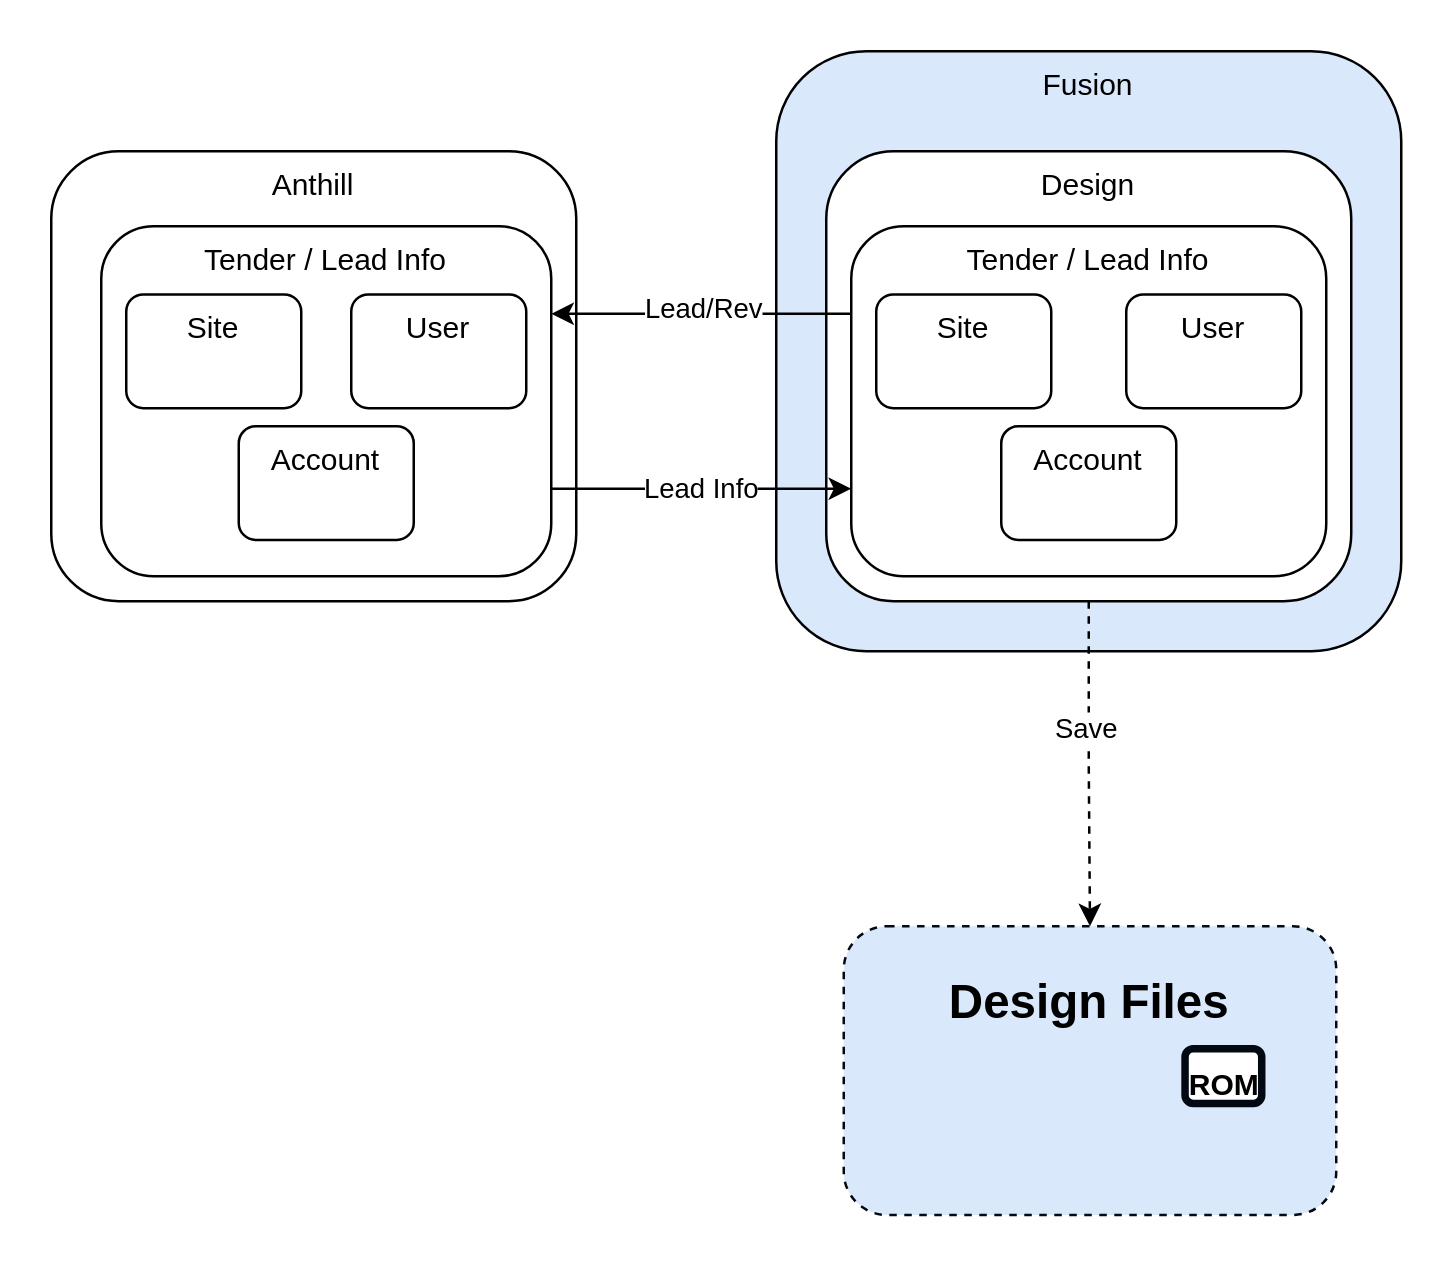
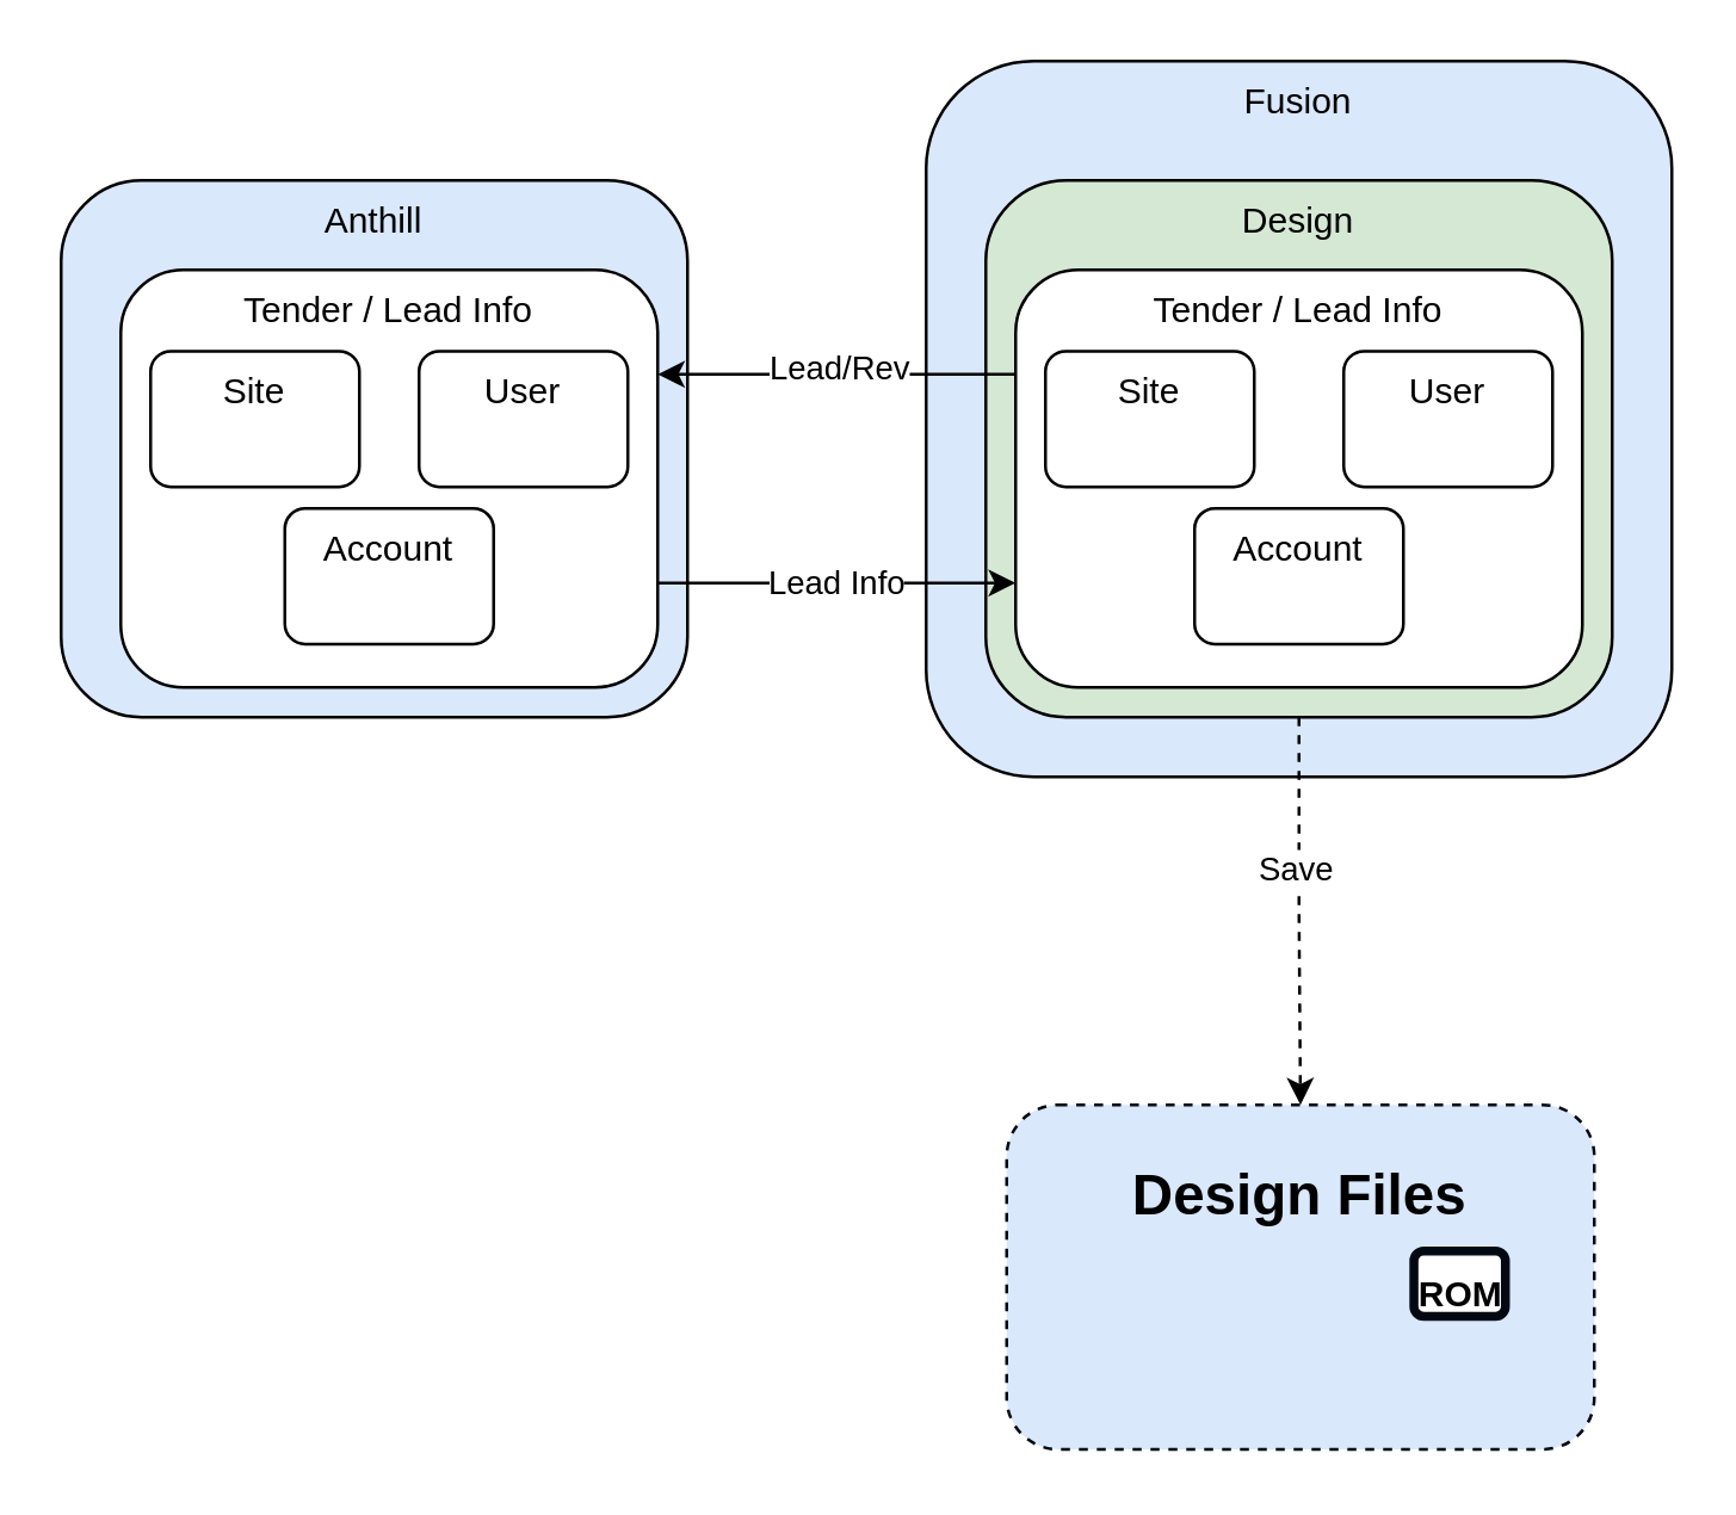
  <mxCell id="0" />
  <mxCell id="1" parent="0" />
  <mxCell id="2" value="Fusion" style="rounded=1;whiteSpace=wrap;html=1;verticalAlign=top;fillColor=#dae8fc;" vertex="1" parent="1"><mxGeometry x="310" y="20" width="250" height="240" as="geometry" /></mxCell>
- <mxCell id="3" value="Anthill" style="rounded=1;whiteSpace=wrap;html=1;verticalAlign=top;" parent="1" vertex="1"><mxGeometry x="20" y="60" width="210" height="180" as="geometry" /></mxCell>
+ <mxCell id="3" value="Anthill" style="rounded=1;whiteSpace=wrap;html=1;verticalAlign=top;fillColor=#dae8fc;" parent="1" vertex="1"><mxGeometry x="20" y="60" width="210" height="180" as="geometry" /></mxCell>
  <mxCell id="4" value="Tender / Lead Info" style="rounded=1;whiteSpace=wrap;html=1;verticalAlign=top;" parent="1" vertex="1"><mxGeometry x="40" y="90" width="180" height="140" as="geometry" /></mxCell>
  <mxCell id="5" style="edgeStyle=orthogonalEdgeStyle;rounded=0;orthogonalLoop=1;jettySize=auto;html=1;exitX=0.5;exitY=1;exitDx=0;exitDy=0;dashed=1;" edge="1" parent="1" source="7" target="10"><mxGeometry relative="1" as="geometry" /></mxCell>
  <mxCell id="6" value="Save" style="edgeLabel;html=1;align=center;verticalAlign=middle;resizable=0;points=[];" vertex="1" connectable="0" parent="5"><mxGeometry x="-0.235" y="-2" relative="1" as="geometry"><mxPoint as="offset" /></mxGeometry></mxCell>
- <mxCell id="7" value="Design" style="rounded=1;whiteSpace=wrap;html=1;verticalAlign=top;" parent="1" vertex="1"><mxGeometry x="330" y="60" width="210" height="180" as="geometry" /></mxCell>
+ <mxCell id="7" value="Design" style="rounded=1;whiteSpace=wrap;html=1;verticalAlign=top;fillColor=#d5e8d4;" parent="1" vertex="1"><mxGeometry x="330" y="60" width="210" height="180" as="geometry" /></mxCell>
  <mxCell id="8" value="Tender / Lead Info" style="rounded=1;whiteSpace=wrap;html=1;verticalAlign=top;" parent="1" vertex="1"><mxGeometry x="340" y="90" width="190" height="140" as="geometry" /></mxCell>
  <mxCell id="9" value="" style="group" parent="1" vertex="1" connectable="0"><mxGeometry x="337" y="370" width="197" height="115.49" as="geometry" /></mxCell>
  <mxCell id="10" value="&lt;b&gt;&lt;font style=&quot;font-size: 19px&quot;&gt;Design Files&lt;/font&gt;&lt;/b&gt;" style="rounded=1;whiteSpace=wrap;html=1;verticalAlign=top;strokeWidth=1;strokeColor=#020912;dashed=1;fontSize=32;fillColor=#dae8fc;" parent="9" vertex="1"><mxGeometry width="197" height="115.49" as="geometry" /></mxCell>
  <mxCell id="11" value="" style="shape=image;html=1;verticalAlign=top;verticalLabelPosition=bottom;labelBackgroundColor=#ffffff;imageAspect=0;aspect=fixed;image=https://cdn3.iconfinder.com/data/icons/dompicon-glyph-file-format-2/256/file-xml-format-type-128.png" parent="9" vertex="1"><mxGeometry x="72.578" y="42.24" width="43.305" height="43.305" as="geometry" /></mxCell>
  <mxCell id="12" value="" style="shape=image;html=1;verticalAlign=top;verticalLabelPosition=bottom;labelBackgroundColor=#ffffff;imageAspect=0;aspect=fixed;image=https://cdn3.iconfinder.com/data/icons/brands-applications/512/PDF-128.png" parent="9" vertex="1"><mxGeometry x="17.834" y="46.0" width="39.991" height="39.991" as="geometry" /></mxCell>
  <mxCell id="13" value="" style="shape=image;html=1;verticalAlign=top;verticalLabelPosition=bottom;labelBackgroundColor=#ffffff;imageAspect=0;aspect=fixed;image=https://cdn3.iconfinder.com/data/icons/dompicon-glyph-file-format-2/256/file-xml-format-type-128.png" parent="9" vertex="1"><mxGeometry x="126.524" y="40.37" width="43.305" height="43.305" as="geometry" /></mxCell>
  <mxCell id="14" value="&lt;b&gt;&lt;font style=&quot;font-size: 12px&quot;&gt;ROM&lt;/font&gt;&lt;/b&gt;" style="rounded=1;whiteSpace=wrap;html=1;verticalAlign=middle;strokeWidth=3;strokeColor=#020912;fontSize=20;direction=south;" parent="9" vertex="1"><mxGeometry x="136.524" y="49.01" width="30.669" height="21.86" as="geometry" /></mxCell>
  <mxCell id="15" value="Site" style="rounded=1;whiteSpace=wrap;html=1;verticalAlign=top;" parent="1" vertex="1"><mxGeometry x="50" y="117.26" width="70" height="45.49" as="geometry" /></mxCell>
  <mxCell id="16" value="User" style="rounded=1;whiteSpace=wrap;html=1;verticalAlign=top;" parent="1" vertex="1"><mxGeometry x="140" y="117.26" width="70" height="45.49" as="geometry" /></mxCell>
  <mxCell id="17" value="Account" style="rounded=1;whiteSpace=wrap;html=1;verticalAlign=top;" parent="1" vertex="1"><mxGeometry x="95" y="170" width="70" height="45.49" as="geometry" /></mxCell>
  <mxCell id="18" value="Site" style="rounded=1;whiteSpace=wrap;html=1;verticalAlign=top;" parent="1" vertex="1"><mxGeometry x="350" y="117.26" width="70" height="45.49" as="geometry" /></mxCell>
  <mxCell id="19" value="User" style="rounded=1;whiteSpace=wrap;html=1;verticalAlign=top;" parent="1" vertex="1"><mxGeometry x="450" y="117.26" width="70" height="45.49" as="geometry" /></mxCell>
  <mxCell id="20" value="Account" style="rounded=1;whiteSpace=wrap;html=1;verticalAlign=top;" parent="1" vertex="1"><mxGeometry x="400" y="170" width="70" height="45.49" as="geometry" /></mxCell>
  <mxCell id="21" value="" style="endArrow=classic;html=1;entryX=1;entryY=0.25;entryDx=0;entryDy=0;exitX=0;exitY=0.25;exitDx=0;exitDy=0;" edge="1" parent="1" source="8" target="4"><mxGeometry width="50" height="50" relative="1" as="geometry"><mxPoint x="230" y="310" as="sourcePoint" /><mxPoint x="280" y="260" as="targetPoint" /></mxGeometry></mxCell>
  <mxCell id="22" value="Lead/Rev" style="edgeLabel;html=1;align=center;verticalAlign=middle;resizable=0;points=[];" vertex="1" connectable="0" parent="21"><mxGeometry x="-0.191" y="-3" relative="1" as="geometry"><mxPoint x="-11" as="offset" /></mxGeometry></mxCell>
  <mxCell id="23" value="Lead Info" style="edgeStyle=orthogonalEdgeStyle;rounded=0;orthogonalLoop=1;jettySize=auto;html=1;exitX=1;exitY=0.75;exitDx=0;exitDy=0;entryX=0;entryY=0.75;entryDx=0;entryDy=0;" edge="1" parent="1" source="4" target="8"><mxGeometry relative="1" as="geometry" /></mxCell>
